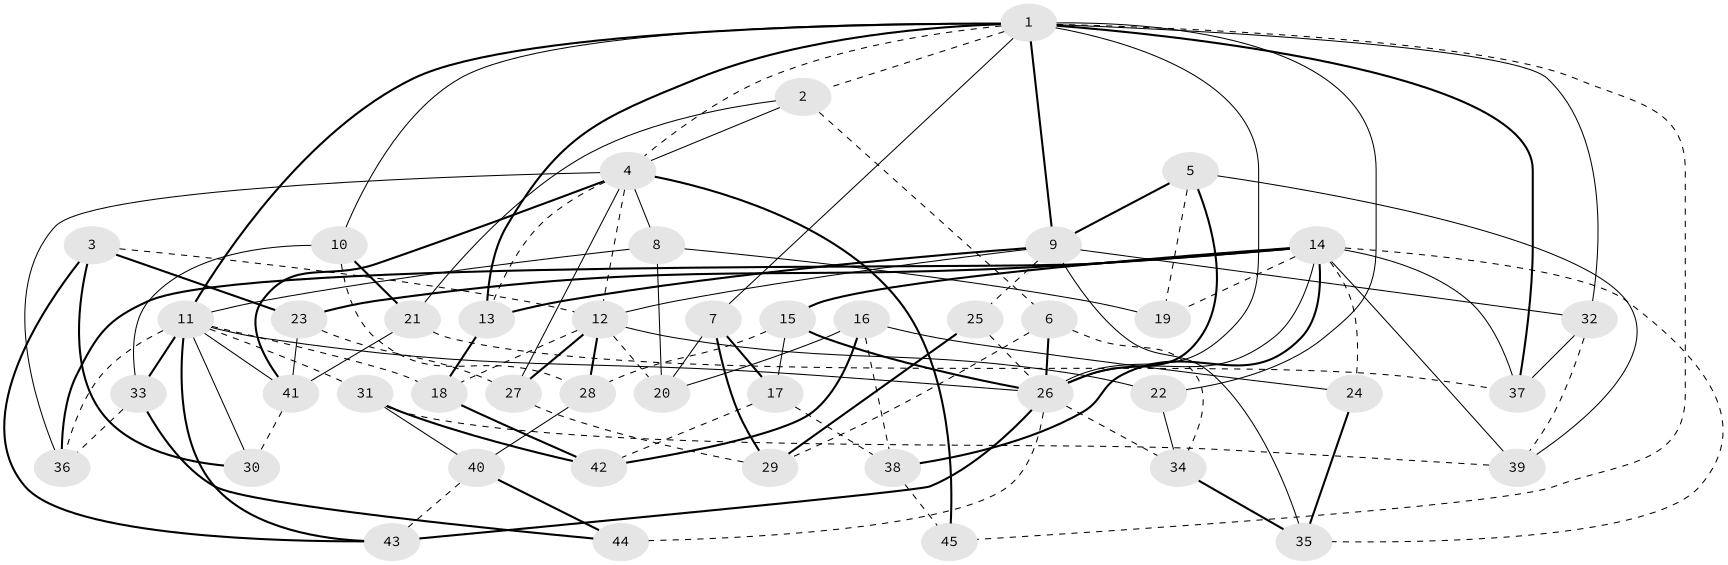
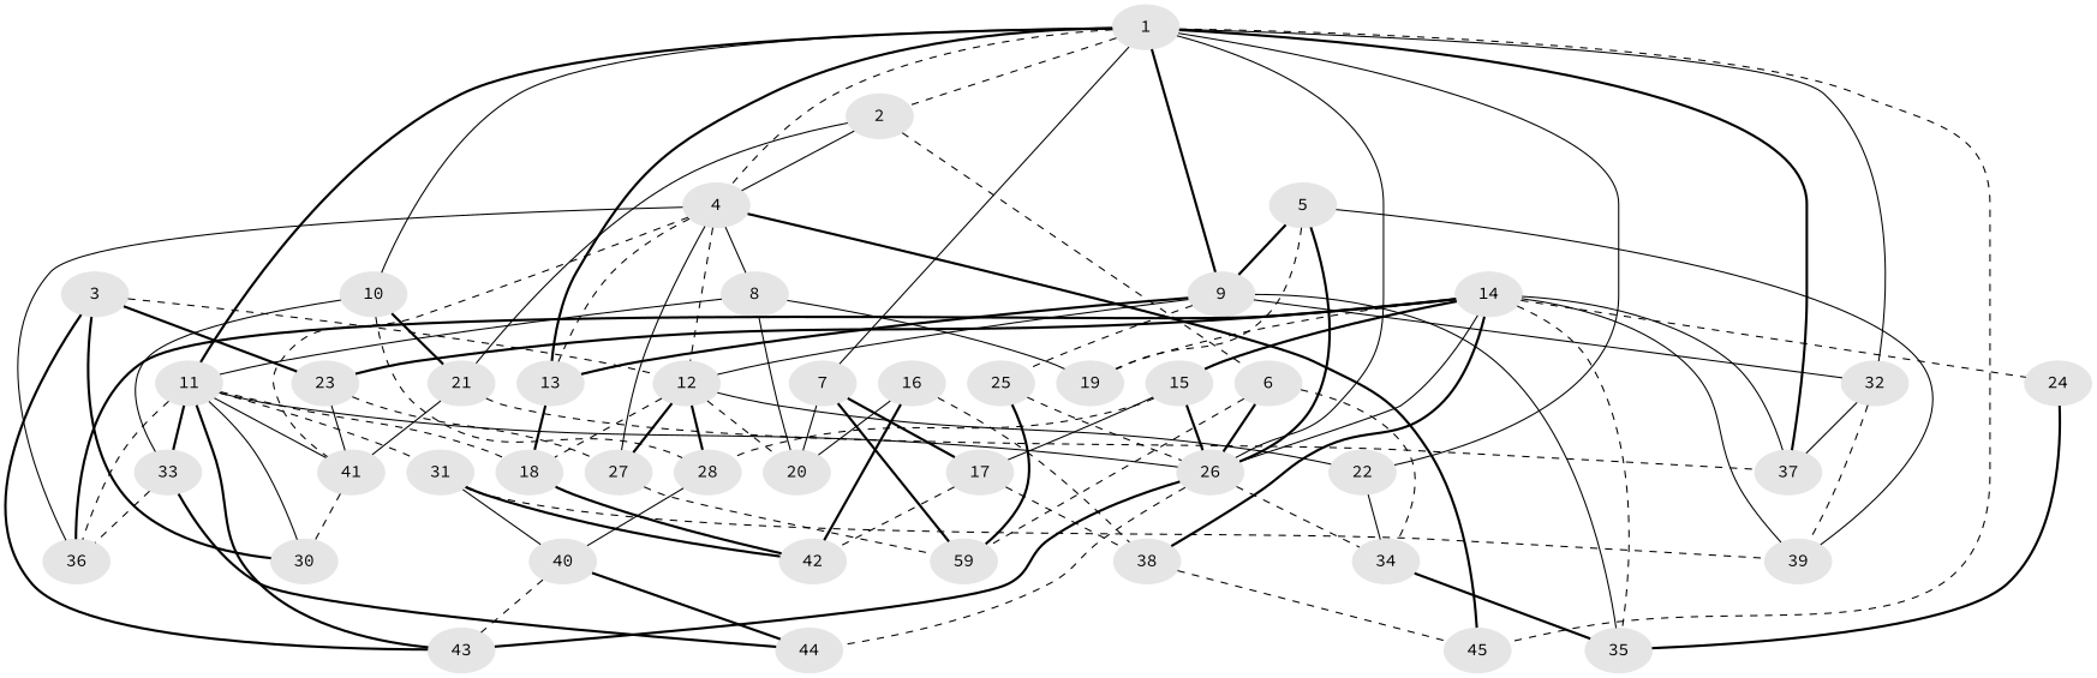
  graph {
    fontname="Source Code Pro"
    node [color=gray90 fontname="Source Code Pro" style=filled]
    edge [fontname="Source Code Pro" style=dashed weight=1.0]
    1
    2
    4
    7
    9
    10
    11
    13
    22
    26
    32
    37
    45
    6
    21
    12
    8
    27
    36
    41
-   29
+   29 [label=59]
    17
    20
    25
    35
    28
    33
    30
    43
    18
    31
    34
    44
    39
    3
    23
    19
    5
    38
    42
    40
    14
    15
    24
    16
    1 -- 2
    1 -- 4
    1 -- 7 [style=solid]
    1 -- 9 [style=bold]
    1 -- 10 [style=solid]
    1 -- 11 [style=bold]
    1 -- 13 [style=bold]
    1 -- 22 [style=solid]
    1 -- 26 [style=solid]
    1 -- 32 [style=solid]
    1 -- 37 [style=bold]
    1 -- 45
    2 -- 4 [style=solid]
    2 -- 6
    2 -- 21 [style=solid]
    4 -- 13
    4 -- 45 [style=bold weight=2.0]
    4 -- 12
    4 -- 8 [style=solid]
    4 -- 27 [style=solid]
    4 -- 36 [style=solid]
-   4 -- 41 [style=bold]
+   4 -- 41
    7 -- 29 [style=bold]
    7 -- 17 [style=bold]
    7 -- 20 [style=solid]
    9 -- 13 [style=bold]
    9 -- 32 [style=solid]
    9 -- 12 [style=solid weight=3.0]
    9 -- 25 [weight=2.0]
    9 -- 35 [style=solid]
    10 -- 21 [style=bold]
    10 -- 28
    10 -- 33 [style=solid]
    11 -- 26 [style=solid weight=2.0]
    11 -- 36
    11 -- 41 [style=solid]
    11 -- 33 [style=bold]
    11 -- 30 [style=solid weight=2.0]
    11 -- 43 [style=bold]
    11 -- 18
    11 -- 31
    13 -- 18 [style=bold]
    22 -- 34 [style=solid]
    26 -- 43 [style=bold]
    26 -- 34
    26 -- 44 [weight=2.0]
    32 -- 37 [style=solid]
    32 -- 39
    6 -- 26 [style=bold]
    6 -- 29
    6 -- 34
    21 -- 37
    21 -- 41 [style=solid]
    12 -- 22 [style=solid]
    12 -- 27 [style=bold]
    12 -- 20
    12 -- 28 [style=bold]
    12 -- 18
    8 -- 11 [style=solid]
    8 -- 20 [style=solid]
    8 -- 19 [style=solid]
    27 -- 29
    41 -- 30
    17 -- 38
    17 -- 42
    25 -- 26
    25 -- 29 [style=bold]
    28 -- 40 [style=solid]
    33 -- 36
    33 -- 44 [style=bold]
    18 -- 42 [style=bold]
    31 -- 39
    31 -- 42 [style=bold]
    31 -- 40 [style=solid]
    34 -- 35 [style=bold]
    3 -- 12
    3 -- 30 [style=bold]
    3 -- 43 [style=bold]
    3 -- 23 [style=bold]
    23 -- 27
    23 -- 41 [style=solid]
    5 -- 9 [style=bold]
    5 -- 26 [style=bold]
    5 -- 39 [style=solid]
    5 -- 19
    38 -- 45
    40 -- 43
    40 -- 44 [style=bold]
    14 -- 26 [style=solid]
    14 -- 37 [style=solid]
    14 -- 36 [style=bold]
    14 -- 35
    14 -- 39 [style=solid]
    14 -- 23 [style=bold]
    14 -- 19 [weight=2.0]
    14 -- 38 [style=bold]
    14 -- 15 [style=bold]
    14 -- 24 [weight=2.0]
    15 -- 26 [style=bold]
    15 -- 17 [style=solid]
    15 -- 28
    24 -- 35 [style=bold]
    16 -- 20 [style=solid]
    16 -- 38
    16 -- 42 [style=bold]
-   16 -- 24 [style=solid]
  }
